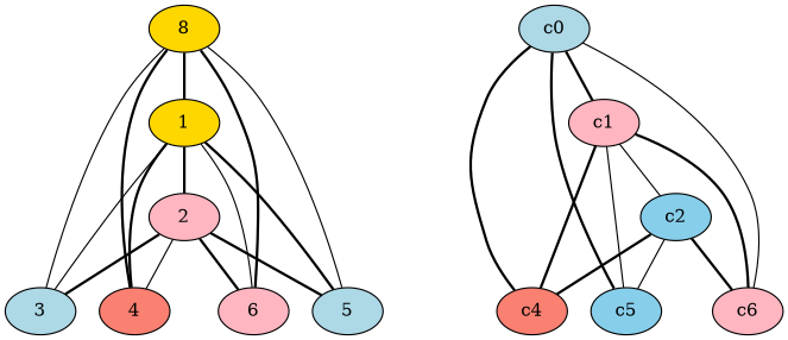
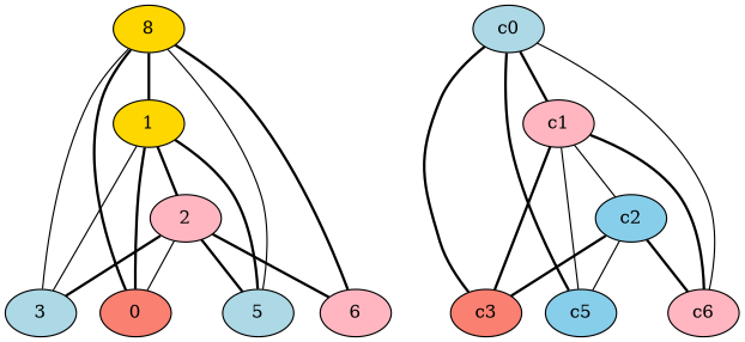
  graph {
    node [fillcolor=lightpink style=filled]
    edge [style=bold]
    n1 [fillcolor=gold label=8]
    n2 [fillcolor=gold label=1]
    n3 [fillcolor=lightblue label=3]
-   n4 [fillcolor=salmon label=4]
+   n4 [fillcolor=salmon label=0]
    n5 [fillcolor=lightblue label=5]
    n6 [label=6]
    n7 [label=2]
    c1
    c0 [fillcolor=lightblue]
-   c3 [fillcolor=salmon label=c4]
+   c3 [fillcolor=salmon]
    c5 [fillcolor=skyblue]
    c6
    c2 [fillcolor=skyblue]
    n1 -- n2
    n1 -- n3 [style=solid]
    n1 -- n4
    n1 -- n5 [style=solid]
    n1 -- n6
    n2 -- n3 [style=solid]
    n2 -- n4
    n2 -- n5
-   n2 -- n6 [style=solid]
    n2 -- n7
    n7 -- n3
    n7 -- n4 [style=solid]
    n7 -- n5
    n7 -- n6
    c1 -- c3
    c1 -- c5 [style=solid]
    c1 -- c6
    c1 -- c2 [style=solid]
    c0 -- c1
    c0 -- c3
    c0 -- c5
    c0 -- c6 [style=solid]
    c2 -- c3
    c2 -- c5 [style=solid]
    c2 -- c6
  }
